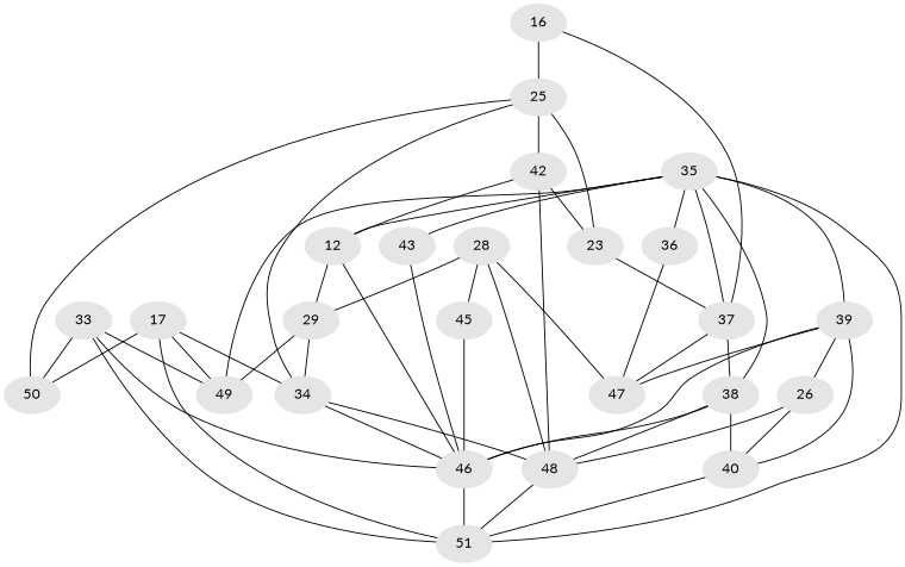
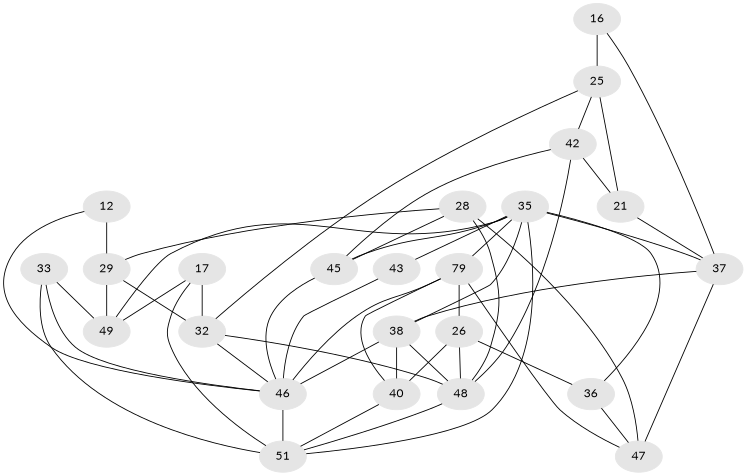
  graph {
    fontname=Lato
    node [color=gray90 fontname=Lato style=filled]
    edge [fontname=Lato]
    16 [super="+14"]
    25
    37
-   32 [super="+8" label=34]
-   50 [super="+44"]
+   32 [super="+8"]
    42 [super="+3"]
    38 [super="+34"]
    47 [super="+5"]
    17
    49 [super="+12"]
    51 [super="+9"]
-   21 [label=23]
+   21
    46 [super="+11+20+23"]
    48 [super="+24"]
    n15 [label=12 super="+6"]
    29
    45 [super="+41"]
    26
    36
    40 [super="+1+30"]
    28
    33 [super="+10"]
    35 [super="+7+31"]
-   39 [super="+4+27"]
+   39 [super="+4+27" label=79]
    43
    16 -- 25 [weight=2]
    16 -- 37
    25 -- 32
-   25 -- 50
    25 -- 42
    37 -- 38
    37 -- 47
    32 -- 46
    32 -- 48
    42 -- 21
    42 -- 48 [weight=2]
-   42 -- n15 [weight=2]
+   42 -- 45 [weight=2]
    38 -- 46
    38 -- 48
    38 -- 40 [weight=3]
    17 -- 32 [weight=2]
-   17 -- 50
    17 -- 49
    17 -- 51
    21 -- 25
    21 -- 37
    46 -- 51 [weight=2]
    48 -- 51
    n15 -- 46
    n15 -- 29 [weight=2]
    29 -- 32
    29 -- 49
    45 -- 46
    26 -- 48
+   26 -- 36
    26 -- 40
    36 -- 47
    40 -- 51
    28 -- 47 [weight=3]
    28 -- 48 [weight=2]
    28 -- 29
    28 -- 45
-   33 -- 50 [weight=2]
    33 -- 49 [weight=2]
    33 -- 51
    33 -- 46
    35 -- 37 [weight=2]
    35 -- 38
    35 -- 49 [weight=2]
    35 -- 51
-   35 -- n15
+   35 -- 45
    35 -- 36 [weight=2]
    35 -- 39 [weight=3]
    35 -- 43 [weight=2]
    39 -- 47
    39 -- 46 [weight=2]
    39 -- 26 [weight=2]
    39 -- 40
    43 -- 46
  }
